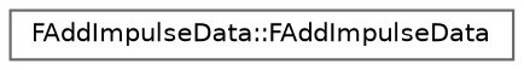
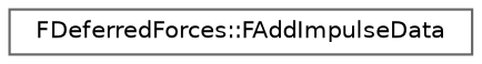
  digraph {
    rankdir=LR
-   n1 [color=grey40 fillcolor=white fontname=Helvetica fontsize=10 height=0.2 label="FAddImpulseData::FAddImpulseData" shape=box style=filled width=0.4]
+   n1 [color=grey40 fillcolor=white fontname=Helvetica fontsize=10 height=0.2 label="FDeferredForces::FAddImpulseData" shape=box style=filled width=0.4]
  }
